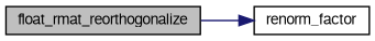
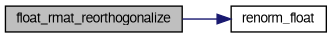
  digraph {
    rankdir=LR
    node [color=black fontname=FreeSans fontsize=10 shape=record style=filled]
    n1 [fillcolor=grey75 fontcolor=black height=0.2 label=float_rmat_reorthogonalize width=0.4]
-   n2 [fillcolor=white height=0.2 label=renorm_factor width=0.4]
+   n2 [fillcolor=white height=0.2 label=renorm_float width=0.4]
    n1 -> n2 [color=midnightblue fontname=FreeSans fontsize=10 labelfontname=FreeSans labelfontsize=10 style=solid]
  }
